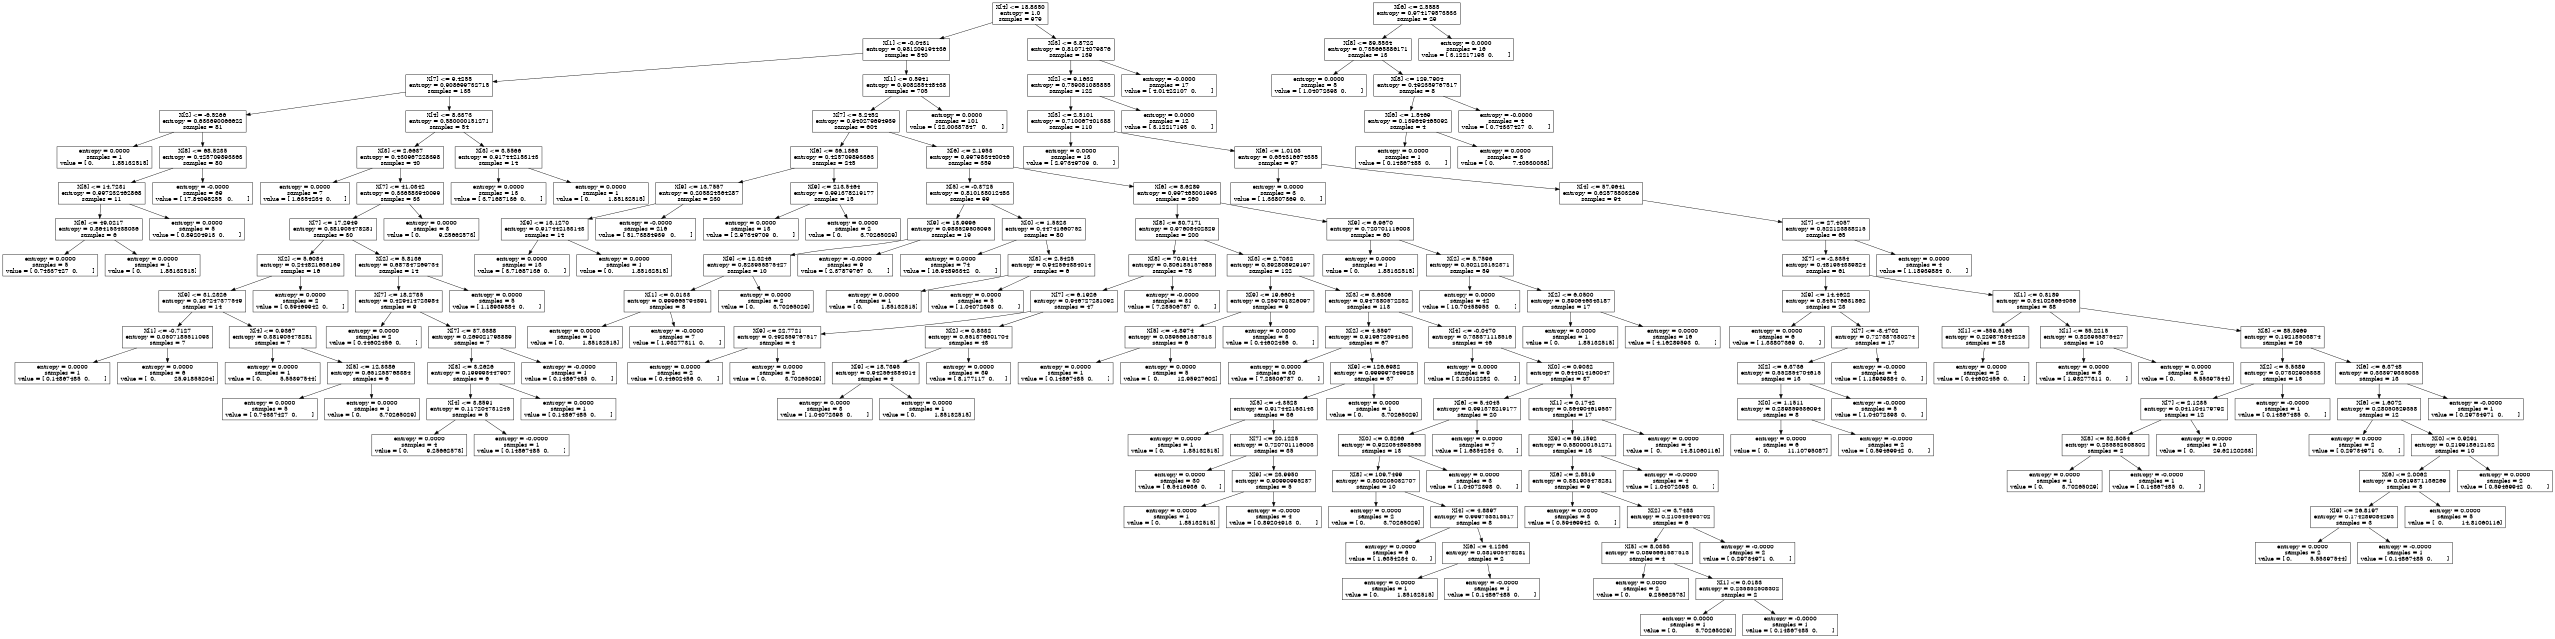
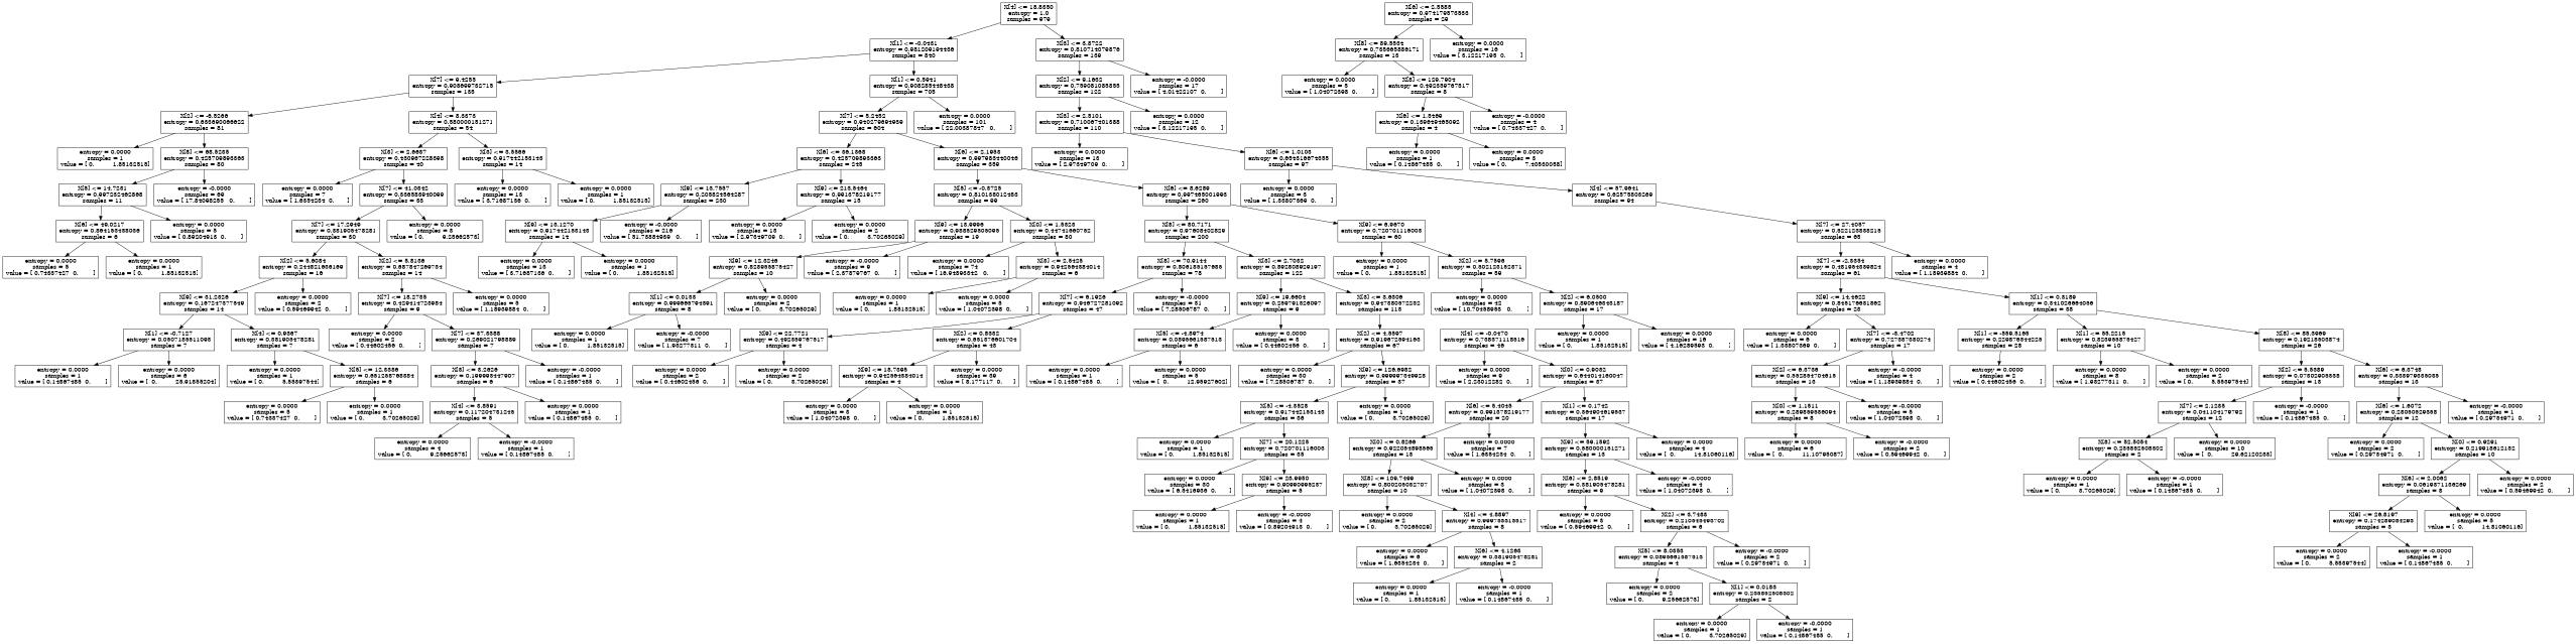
  digraph {
    node [shape=box]
    n1 [label="X[4] <= 18.8350\nentropy = 1.0\nsamples = 979"]
    n2 [label="X[1] <= -0.0431\nentropy = 0.981209194436\nsamples = 840"]
    n3 [label="X[3] <= 3.8722\nentropy = 0.810714079876\nsamples = 139"]
    n4 [label="X[7] <= 9.4255\nentropy = 0.908699732715\nsamples = 135"]
    n5 [label="X[1] <= 0.5941\nentropy = 0.908285448438\nsamples = 705"]
    n6 [label="X[2] <= 9.1632\nentropy = 0.759081085855\nsamples = 122"]
    n7 [label="entropy = -0.0000\nsamples = 17\nvalue = [ 4.01422107  0.        ]"]
    n8 [label="X[2] <= -6.5266\nentropy = 0.633690066622\nsamples = 81"]
    n9 [label="X[4] <= 8.3373\nentropy = 0.580000151271\nsamples = 54"]
    n10 [label="X[7] <= 5.2452\nentropy = 0.940279694939\nsamples = 604"]
    n11 [label="entropy = 0.0000\nsamples = 101\nvalue = [ 22.00387847   0.        ]"]
    n12 [label="entropy = 0.0000\nsamples = 1\nvalue = [ 0.          1.85132515]"]
    n13 [label="X[8] <= 68.5235\nentropy = 0.425709893363\nsamples = 80"]
    n14 [label="X[3] <= 2.6637\nentropy = 0.430967228398\nsamples = 40"]
    n15 [label="X[3] <= 3.5566\nentropy = 0.917442153143\nsamples = 14"]
    n16 [label="X[5] <= 14.7231\nentropy = 0.997232462868\nsamples = 11"]
    n17 [label="entropy = -0.0000\nsamples = 69\nvalue = [ 17.84098255   0.        ]"]
    n18 [label="X[6] <= 49.0217\nentropy = 0.864153438036\nsamples = 6"]
    n19 [label="entropy = 0.0000\nsamples = 5\nvalue = [ 0.89204913  0.        ]"]
    n20 [label="entropy = 0.0000\nsamples = 5\nvalue = [ 0.74337427  0.        ]"]
    n21 [label="entropy = 0.0000\nsamples = 1\nvalue = [ 0.          1.85132515]"]
    n22 [label="entropy = 0.0000\nsamples = 7\nvalue = [ 1.6354234  0.       ]"]
    n23 [label="X[7] <= 41.0342\nentropy = 0.336583940099\nsamples = 33"]
    n24 [label="entropy = 0.0000\nsamples = 13\nvalue = [ 3.71687136  0.        ]"]
    n25 [label="entropy = 0.0000\nsamples = 1\nvalue = [ 0.          1.85132515]"]
    n26 [label="X[7] <= 17.2949\nentropy = 0.381905478281\nsamples = 30"]
    n27 [label="entropy = 0.0000\nsamples = 3\nvalue = [ 0.          9.25662573]"]
    n28 [label="X[2] <= 5.6084\nentropy = 0.244821636169\nsamples = 16"]
    n29 [label="X[2] <= 5.8136\nentropy = 0.687847269734\nsamples = 14"]
    n30 [label="X[9] <= 31.2326\nentropy = 0.167247377549\nsamples = 14"]
    n31 [label="entropy = 0.0000\nsamples = 2\nvalue = [ 0.59469942  0.        ]"]
    n32 [label="X[7] <= 18.2735\nentropy = 0.429414723984\nsamples = 9"]
    n33 [label="entropy = 0.0000\nsamples = 5\nvalue = [ 1.18939884  0.        ]"]
    n34 [label="X[1] <= -0.7127\nentropy = 0.0507185511093\nsamples = 7"]
    n35 [label="X[4] <= 0.9367\nentropy = 0.381905478281\nsamples = 7"]
    n36 [label="entropy = 0.0000\nsamples = 1\nvalue = [ 0.14867485  0.        ]"]
    n37 [label="entropy = 0.0000\nsamples = 6\nvalue = [  0.          25.91855204]"]
    n38 [label="entropy = 0.0000\nsamples = 1\nvalue = [ 0.          5.55397544]"]
    n39 [label="X[5] <= 12.3386\nentropy = 0.651258768384\nsamples = 6"]
    n40 [label="entropy = 0.0000\nsamples = 5\nvalue = [ 0.74337427  0.        ]"]
    n41 [label="entropy = 0.0000\nsamples = 1\nvalue = [ 0.          3.70265029]"]
    n42 [label="entropy = 0.0000\nsamples = 2\nvalue = [ 0.44602456  0.        ]"]
    n43 [label="X[7] <= 37.3388\nentropy = 0.269021798889\nsamples = 7"]
    n44 [label="X[3] <= 3.2626\nentropy = 0.199993447907\nsamples = 6"]
    n45 [label="entropy = -0.0000\nsamples = 1\nvalue = [ 0.14867485  0.        ]"]
    n46 [label="X[4] <= 3.8591\nentropy = 0.117204731245\nsamples = 5"]
    n47 [label="entropy = 0.0000\nsamples = 1\nvalue = [ 0.14867485  0.        ]"]
    n48 [label="entropy = 0.0000\nsamples = 4\nvalue = [ 0.          9.25662573]"]
    n49 [label="entropy = -0.0000\nsamples = 1\nvalue = [ 0.14867485  0.        ]"]
    n50 [label="X[6] <= 36.1368\nentropy = 0.425709893363\nsamples = 245"]
    n51 [label="X[6] <= 2.1953\nentropy = 0.997983440046\nsamples = 359"]
    n52 [label="X[9] <= 13.7557\nentropy = 0.205824564287\nsamples = 230"]
    n53 [label="X[9] <= 213.5464\nentropy = 0.991378219177\nsamples = 15"]
    n54 [label="X[5] <= -0.3725\nentropy = 0.810138012483\nsamples = 99"]
    n55 [label="X[6] <= 8.6289\nentropy = 0.997465001993\nsamples = 260"]
    n56 [label="X[9] <= 13.1270\nentropy = 0.917442153143\nsamples = 14"]
    n57 [label="entropy = -0.0000\nsamples = 216\nvalue = [ 51.73884939   0.        ]"]
    n58 [label="entropy = 0.0000\nsamples = 13\nvalue = [ 2.97349709  0.        ]"]
    n59 [label="entropy = 0.0000\nsamples = 2\nvalue = [ 0.          3.70265029]"]
    n60 [label="entropy = 0.0000\nsamples = 13\nvalue = [ 3.71687136  0.        ]"]
    n61 [label="entropy = 0.0000\nsamples = 1\nvalue = [ 0.          1.85132515]"]
    n62 [label="X[9] <= 13.9996\nentropy = 0.988529505095\nsamples = 19"]
    n63 [label="X[0] <= 1.5323\nentropy = 0.44741660752\nsamples = 80"]
    n64 [label="X[8] <= 80.7171\nentropy = 0.97608402829\nsamples = 200"]
    n65 [label="X[9] <= 6.9670\nentropy = 0.720701116003\nsamples = 60"]
    n66 [label="X[9] <= 12.3246\nentropy = 0.823955875427\nsamples = 10"]
    n67 [label="entropy = -0.0000\nsamples = 9\nvalue = [ 2.37879767  0.        ]"]
    n68 [label="entropy = 0.0000\nsamples = 74\nvalue = [ 16.94893342   0.        ]"]
    n69 [label="X[3] <= 2.5425\nentropy = 0.942564384014\nsamples = 6"]
    n70 [label="X[1] <= 0.0133\nentropy = 0.999665794391\nsamples = 8"]
    n71 [label="entropy = 0.0000\nsamples = 2\nvalue = [ 0.          3.70265029]"]
    n72 [label="entropy = 0.0000\nsamples = 1\nvalue = [ 0.          1.85132515]"]
    n73 [label="entropy = -0.0000\nsamples = 7\nvalue = [ 1.93277311  0.        ]"]
    n74 [label="entropy = 0.0000\nsamples = 1\nvalue = [ 0.          1.85132515]"]
    n75 [label="entropy = 0.0000\nsamples = 5\nvalue = [ 1.04072398  0.        ]"]
    n76 [label="X[8] <= 70.9144\nentropy = 0.806185157685\nsamples = 78"]
    n77 [label="X[3] <= 2.7032\nentropy = 0.892808929197\nsamples = 122"]
    n78 [label="entropy = 0.0000\nsamples = 1\nvalue = [ 0.          1.85132515]"]
    n79 [label="X[2] <= 5.7596\nentropy = 0.502123152371\nsamples = 59"]
    n80 [label="X[7] <= 6.1926\nentropy = 0.946727281092\nsamples = 47"]
    n81 [label="entropy = -0.0000\nsamples = 31\nvalue = [ 7.28506787  0.        ]"]
    n82 [label="X[9] <= 19.6604\nentropy = 0.259791326097\nsamples = 9"]
    n83 [label="X[3] <= 3.6306\nentropy = 0.947380572232\nsamples = 113"]
    n84 [label="X[9] <= 22.7721\nentropy = 0.492359767517\nsamples = 4"]
    n85 [label="X[2] <= 0.8332\nentropy = 0.651376601704\nsamples = 43"]
    n86 [label="entropy = 0.0000\nsamples = 2\nvalue = [ 0.44602456  0.        ]"]
    n87 [label="entropy = 0.0000\nsamples = 2\nvalue = [ 0.          3.70265029]"]
    n88 [label="X[9] <= 18.7395\nentropy = 0.942564384014\nsamples = 4"]
    n89 [label="entropy = 0.0000\nsamples = 39\nvalue = [ 8.177117  0.      ]"]
    n90 [label="entropy = 0.0000\nsamples = 3\nvalue = [ 1.04072398  0.        ]"]
    n91 [label="entropy = 0.0000\nsamples = 1\nvalue = [ 0.          1.85132515]"]
    n92 [label="X[5] <= -4.8974\nentropy = 0.0895661587513\nsamples = 6"]
    n93 [label="entropy = 0.0000\nsamples = 3\nvalue = [ 0.44602456  0.        ]"]
    n94 [label="X[2] <= 4.5597\nentropy = 0.919672594163\nsamples = 67"]
    n95 [label="X[4] <= -0.0470\nentropy = 0.738371118516\nsamples = 46"]
    n96 [label="entropy = 0.0000\nsamples = 1\nvalue = [ 0.14867485  0.        ]"]
    n97 [label="entropy = 0.0000\nsamples = 5\nvalue = [  0.          12.95927602]"]
    n98 [label="entropy = 0.0000\nsamples = 30\nvalue = [ 7.28506787  0.        ]"]
    n99 [label="X[9] <= 126.6982\nentropy = 0.999997349928\nsamples = 37"]
    n100 [label="entropy = 0.0000\nsamples = 9\nvalue = [ 2.23012282  0.        ]"]
    n101 [label="X[0] <= 0.9032\nentropy = 0.644014160047\nsamples = 37"]
    n102 [label="X[5] <= -4.3528\nentropy = 0.917442153143\nsamples = 36"]
    n103 [label="entropy = 0.0000\nsamples = 1\nvalue = [ 0.          3.70265029]"]
    n104 [label="entropy = 0.0000\nsamples = 1\nvalue = [ 0.          1.85132515]"]
    n105 [label="X[7] <= 20.1225\nentropy = 0.720701116003\nsamples = 35"]
    n106 [label="entropy = 0.0000\nsamples = 30\nvalue = [ 6.5416936  0.       ]"]
    n107 [label="X[9] <= 23.9950\nentropy = 0.90990995237\nsamples = 5"]
    n108 [label="entropy = 0.0000\nsamples = 1\nvalue = [ 0.          1.85132515]"]
    n109 [label="entropy = -0.0000\nsamples = 4\nvalue = [ 0.89204913  0.        ]"]
    n110 [label="X[6] <= 5.4045\nentropy = 0.991378219177\nsamples = 20"]
    n111 [label="X[1] <= 0.1742\nentropy = 0.364904619537\nsamples = 17"]
    n112 [label="X[0] <= 0.8266\nentropy = 0.922054898565\nsamples = 13"]
    n113 [label="entropy = 0.0000\nsamples = 7\nvalue = [ 1.6354234  0.       ]"]
    n114 [label="X[9] <= 59.1592\nentropy = 0.580000151271\nsamples = 13"]
    n115 [label="entropy = 0.0000\nsamples = 4\nvalue = [  0.          14.81060116]"]
    n116 [label="X[8] <= 109.7499\nentropy = 0.800205032707\nsamples = 10"]
    n117 [label="entropy = 0.0000\nsamples = 3\nvalue = [ 1.04072398  0.        ]"]
    n118 [label="entropy = 0.0000\nsamples = 2\nvalue = [ 0.          3.70265029]"]
    n119 [label="X[4] <= 4.8897\nentropy = 0.999753313517\nsamples = 8"]
    n120 [label="entropy = 0.0000\nsamples = 6\nvalue = [ 1.6354234  0.       ]"]
    n121 [label="X[6] <= 4.1263\nentropy = 0.381905478281\nsamples = 2"]
    n122 [label="entropy = 0.0000\nsamples = 1\nvalue = [ 0.          1.85132515]"]
    n123 [label="entropy = -0.0000\nsamples = 1\nvalue = [ 0.14867485  0.        ]"]
    n124 [label="X[6] <= 2.8519\nentropy = 0.381905478281\nsamples = 9"]
    n125 [label="entropy = -0.0000\nsamples = 4\nvalue = [ 1.04072398  0.        ]"]
    n126 [label="entropy = 0.0000\nsamples = 3\nvalue = [ 0.59469942  0.        ]"]
    n127 [label="X[2] <= 3.7483\nentropy = 0.210545493702\nsamples = 6"]
    n128 [label="X[5] <= 8.0353\nentropy = 0.0895661587513\nsamples = 4"]
    n129 [label="entropy = -0.0000\nsamples = 2\nvalue = [ 0.29734971  0.        ]"]
    n130 [label="entropy = 0.0000\nsamples = 2\nvalue = [ 0.          9.25662573]"]
    n131 [label="X[1] <= 0.0183\nentropy = 0.235852508302\nsamples = 2"]
    n132 [label="entropy = 0.0000\nsamples = 1\nvalue = [ 0.          3.70265029]"]
    n133 [label="entropy = -0.0000\nsamples = 1\nvalue = [ 0.14867485  0.        ]"]
    n134 [label="entropy = 0.0000\nsamples = 42\nvalue = [ 10.70458953   0.        ]"]
    n135 [label="X[2] <= 6.0500\nentropy = 0.890646343187\nsamples = 17"]
    n136 [label="entropy = 0.0000\nsamples = 1\nvalue = [ 0.          1.85132515]"]
    n137 [label="entropy = 0.0000\nsamples = 16\nvalue = [ 4.16289593  0.        ]"]
    n138 [label="X[3] <= 2.5101\nentropy = 0.710067401388\nsamples = 110"]
    n139 [label="entropy = 0.0000\nsamples = 12\nvalue = [ 3.12217195  0.        ]"]
    n140 [label="entropy = 0.0000\nsamples = 13\nvalue = [ 2.97349709  0.        ]"]
    n141 [label="X[6] <= 1.0103\nentropy = 0.654316674355\nsamples = 97"]
    n142 [label="entropy = 0.0000\nsamples = 3\nvalue = [ 1.33807369  0.        ]"]
    n143 [label="X[4] <= 57.9641\nentropy = 0.62575803269\nsamples = 94"]
    n144 [label="X[7] <= 27.4057\nentropy = 0.522123838215\nsamples = 65"]
    n145 [label="X[7] <= -2.3354\nentropy = 0.481954339824\nsamples = 61"]
    n146 [label="entropy = 0.0000\nsamples = 4\nvalue = [ 1.18939884  0.        ]"]
    n147 [label="X[6] <= 2.5585\nentropy = 0.974179573533\nsamples = 29"]
    n148 [label="X[8] <= 89.5534\nentropy = 0.735665886171\nsamples = 13"]
    n149 [label="entropy = 0.0000\nsamples = 16\nvalue = [ 3.12217195  0.        ]"]
    n150 [label="X[9] <= 14.4622\nentropy = 0.845176631862\nsamples = 23"]
    n151 [label="X[1] <= 0.3189\nentropy = 0.341026664056\nsamples = 38"]
    n152 [label="entropy = 0.0000\nsamples = 6\nvalue = [ 1.33807369  0.        ]"]
    n153 [label="X[7] <= -3.4702\nentropy = 0.727387380274\nsamples = 17"]
    n154 [label="X[1] <= -559.5165\nentropy = 0.229876344225\nsamples = 28"]
    n155 [label="X[1] <= 55.2215\nentropy = 0.823955875427\nsamples = 10"]
    n156 [label="X[8] <= 85.3969\nentropy = 0.19218503874\nsamples = 26"]
    n157 [label="X[2] <= 6.3736\nentropy = 0.552854704615\nsamples = 13"]
    n158 [label="entropy = -0.0000\nsamples = 4\nvalue = [ 1.18939884  0.        ]"]
    n159 [label="X[0] <= 1.1511\nentropy = 0.289859536094\nsamples = 8"]
    n160 [label="entropy = -0.0000\nsamples = 5\nvalue = [ 1.04072398  0.        ]"]
    n161 [label="entropy = 0.0000\nsamples = 6\nvalue = [  0.          11.10795087]"]
    n162 [label="entropy = -0.0000\nsamples = 2\nvalue = [ 0.59469942  0.        ]"]
    n163 [label="entropy = 0.0000\nsamples = 2\nvalue = [ 0.44602456  0.        ]"]
    n164 [label="entropy = 0.0000\nsamples = 8\nvalue = [ 1.93277311  0.        ]"]
    n165 [label="entropy = 0.0000\nsamples = 2\nvalue = [ 0.          5.55397544]"]
    n166 [label="X[2] <= 5.5389\nentropy = 0.07302905338\nsamples = 13"]
    n167 [label="X[6] <= 6.3748\nentropy = 0.333979335035\nsamples = 13"]
    n168 [label="X[7] <= 2.1235\nentropy = 0.041104179792\nsamples = 12"]
    n169 [label="entropy = -0.0000\nsamples = 1\nvalue = [ 0.14867485  0.        ]"]
    n170 [label="X[6] <= 1.6072\nentropy = 0.28050529358\nsamples = 12"]
    n171 [label="entropy = -0.0000\nsamples = 1\nvalue = [ 0.29734971  0.        ]"]
    n172 [label="X[8] <= 52.5054\nentropy = 0.235852508302\nsamples = 2"]
    n173 [label="entropy = 0.0000\nsamples = 10\nvalue = [  0.          29.62120233]"]
    n174 [label="entropy = 0.0000\nsamples = 1\nvalue = [ 0.          3.70265029]"]
    n175 [label="entropy = -0.0000\nsamples = 1\nvalue = [ 0.14867485  0.        ]"]
    n176 [label="entropy = 0.0000\nsamples = 2\nvalue = [ 0.29734971  0.        ]"]
    n177 [label="X[0] <= 0.9291\nentropy = 0.219918612132\nsamples = 10"]
    n178 [label="X[6] <= 2.0062\nentropy = 0.0619371136269\nsamples = 8"]
    n179 [label="entropy = 0.0000\nsamples = 2\nvalue = [ 0.59469942  0.        ]"]
    n180 [label="X[9] <= 26.8197\nentropy = 0.174289084293\nsamples = 3"]
    n181 [label="entropy = 0.0000\nsamples = 5\nvalue = [  0.          14.81060116]"]
    n182 [label="entropy = 0.0000\nsamples = 2\nvalue = [ 0.          5.55397544]"]
    n183 [label="entropy = -0.0000\nsamples = 1\nvalue = [ 0.14867485  0.        ]"]
    n184 [label="entropy = 0.0000\nsamples = 5\nvalue = [ 1.04072398  0.        ]"]
    n185 [label="X[8] <= 129.7904\nentropy = 0.492359767517\nsamples = 8"]
    n186 [label="X[6] <= 1.5469\nentropy = 0.139649465092\nsamples = 4"]
    n187 [label="entropy = -0.0000\nsamples = 4\nvalue = [ 0.74337427  0.        ]"]
    n188 [label="entropy = 0.0000\nsamples = 1\nvalue = [ 0.14867485  0.        ]"]
    n189 [label="entropy = 0.0000\nsamples = 3\nvalue = [ 0.          7.40530058]"]
    n1 -> n2
    n1 -> n3
    n2 -> n4
    n2 -> n5
    n3 -> n6
    n3 -> n7
    n4 -> n8
    n4 -> n9
    n5 -> n10
    n5 -> n11
    n6 -> n138
    n6 -> n139
    n8 -> n12
    n8 -> n13
    n9 -> n14
    n9 -> n15
    n10 -> n50
    n10 -> n51
    n13 -> n16
    n13 -> n17
    n14 -> n22
    n14 -> n23
    n15 -> n24
    n15 -> n25
    n16 -> n18
    n16 -> n19
    n18 -> n20
    n18 -> n21
    n23 -> n26
    n23 -> n27
    n26 -> n28
    n26 -> n29
    n28 -> n30
    n28 -> n31
    n29 -> n32
    n29 -> n33
    n30 -> n34
    n30 -> n35
    n32 -> n42
    n32 -> n43
    n34 -> n36
    n34 -> n37
    n35 -> n38
    n35 -> n39
    n39 -> n40
    n39 -> n41
    n43 -> n44
    n43 -> n45
    n44 -> n46
    n44 -> n47
    n46 -> n48
    n46 -> n49
    n50 -> n52
    n50 -> n53
    n51 -> n54
    n51 -> n55
    n52 -> n56
    n52 -> n57
    n53 -> n58
    n53 -> n59
    n54 -> n62
    n54 -> n63
    n55 -> n64
    n55 -> n65
    n56 -> n60
    n56 -> n61
    n62 -> n66
    n62 -> n67
    n63 -> n68
    n63 -> n69
    n64 -> n76
    n64 -> n77
    n65 -> n78
    n65 -> n79
    n66 -> n70
    n66 -> n71
    n69 -> n74
    n69 -> n75
    n70 -> n72
    n70 -> n73
    n76 -> n80
    n76 -> n81
    n77 -> n82
    n77 -> n83
    n79 -> n134
    n79 -> n135
    n80 -> n84
    n80 -> n85
    n82 -> n92
    n82 -> n93
    n83 -> n94
-   n83 -> n95
    n84 -> n86
    n84 -> n87
    n85 -> n88
    n85 -> n89
    n88 -> n90
    n88 -> n91
    n92 -> n96
    n92 -> n97
    n94 -> n98
    n94 -> n99
    n95 -> n100
    n95 -> n101
    n99 -> n102
    n99 -> n103
    n101 -> n110
    n101 -> n111
    n102 -> n104
    n102 -> n105
    n105 -> n106
    n105 -> n107
    n107 -> n108
    n107 -> n109
    n110 -> n112
    n110 -> n113
    n111 -> n114
    n111 -> n115
    n112 -> n116
    n112 -> n117
    n114 -> n124
    n114 -> n125
    n116 -> n118
    n116 -> n119
    n119 -> n120
    n119 -> n121
    n121 -> n122
    n121 -> n123
    n124 -> n126
    n124 -> n127
    n127 -> n128
    n127 -> n129
    n128 -> n130
    n128 -> n131
    n131 -> n132
    n131 -> n133
    n135 -> n136
    n135 -> n137
    n138 -> n140
    n138 -> n141
    n141 -> n142
    n141 -> n143
    n143 -> n144
    n144 -> n145
    n144 -> n146
    n145 -> n150
    n145 -> n151
    n147 -> n148
    n147 -> n149
    n148 -> n184
    n148 -> n185
    n150 -> n152
    n150 -> n153
    n151 -> n154
    n151 -> n155
    n151 -> n156
    n153 -> n157
    n153 -> n158
    n154 -> n163
    n155 -> n164
    n155 -> n165
    n156 -> n166
    n156 -> n167
    n157 -> n159
    n157 -> n160
    n159 -> n161
    n159 -> n162
    n166 -> n168
    n166 -> n169
    n167 -> n170
    n167 -> n171
    n168 -> n172
    n168 -> n173
    n170 -> n176
    n170 -> n177
    n172 -> n174
    n172 -> n175
    n177 -> n178
    n177 -> n179
    n178 -> n180
    n178 -> n181
    n180 -> n182
    n180 -> n183
    n185 -> n186
    n185 -> n187
    n186 -> n188
    n186 -> n189
  }
